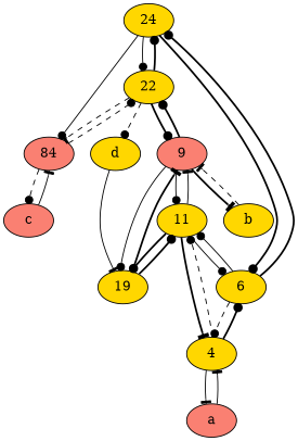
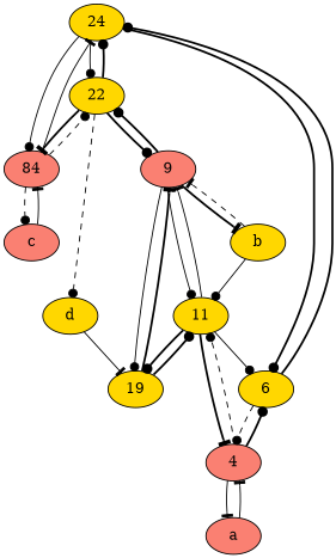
  digraph {
    node [fillcolor=gold style=filled]
    edge [arrowhead=dot style=solid]
    24
    22
    n3 [fillcolor=salmon label=84]
    6
    d
    9 [fillcolor=salmon]
    c [fillcolor=salmon]
    11
-   4
+   4 [fillcolor=salmon]
    19
    a [fillcolor=salmon]
    b
    24 -> 22
    24 -> n3
    24 -> 6 [style=bold]
    22 -> 24 [style=bold]
-   22 -> n3 [arrowhead=tee style=dashed]
+   22 -> n3 [arrowhead=tee style=bold]
    22 -> d [style=dashed]
    22 -> 9 [style=bold]
+   n3 -> 24 [arrowhead=tee]
    n3 -> 22 [style=dashed]
    n3 -> c [style=dashed]
    6 -> 24 [style=bold]
-   6 -> 11
+   b -> 11
    6 -> 4 [style=dashed]
    d -> 19 [arrowhead=tee]
    9 -> 22 [style=bold]
    9 -> 11
    9 -> 19
    9 -> b [arrowhead=tee style=bold]
    c -> n3 [arrowhead=tee]
    11 -> 6
    11 -> 9 [arrowhead=tee]
    11 -> 4 [arrowhead=tee style=bold]
    11 -> 19 [style=bold]
    4 -> 6 [style=bold]
    4 -> 11 [style=dashed]
    4 -> a [arrowhead=tee]
    19 -> 9 [arrowhead=tee style=bold]
    19 -> 11 [style=bold]
    a -> 4 [arrowhead=tee]
    b -> 9 [arrowhead=tee style=dashed]
  }
